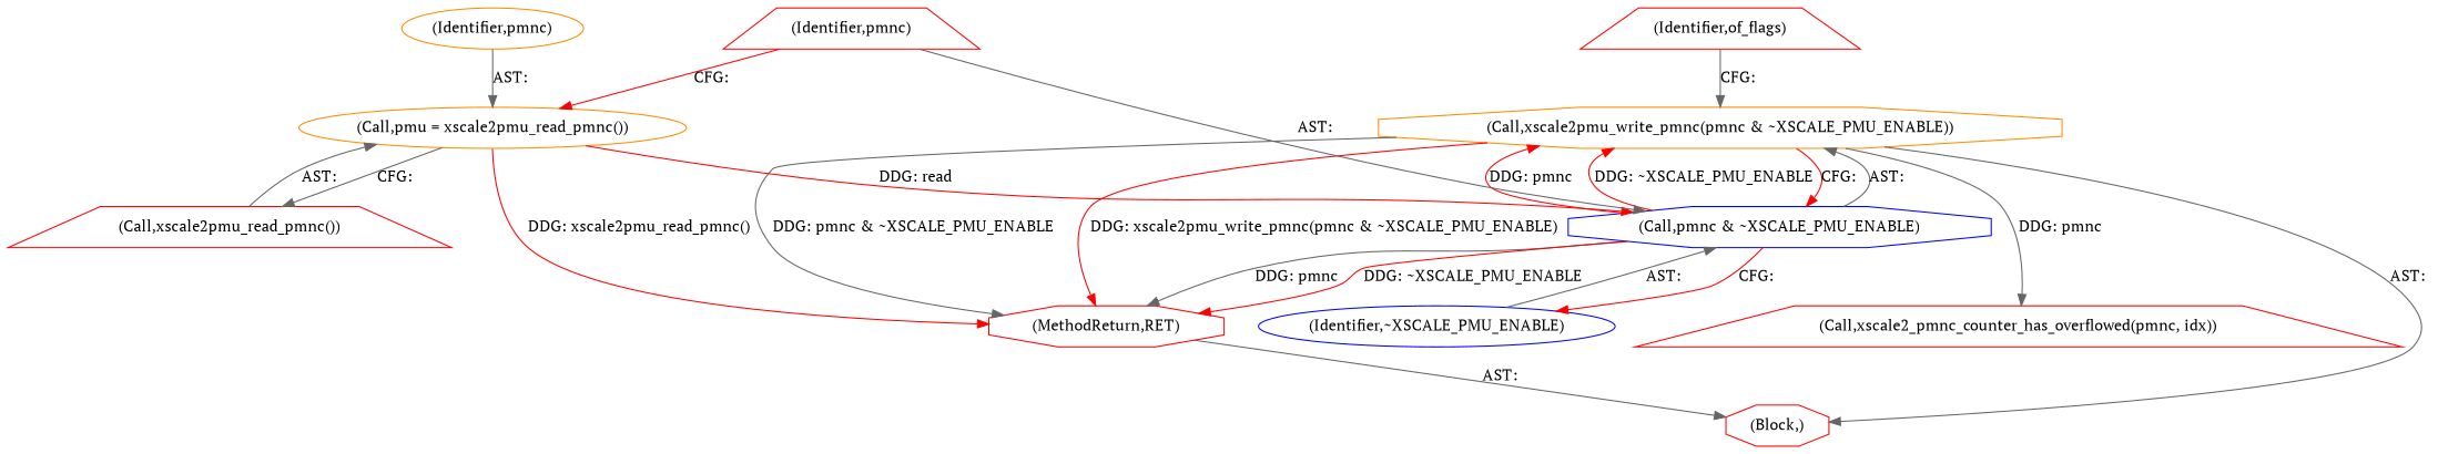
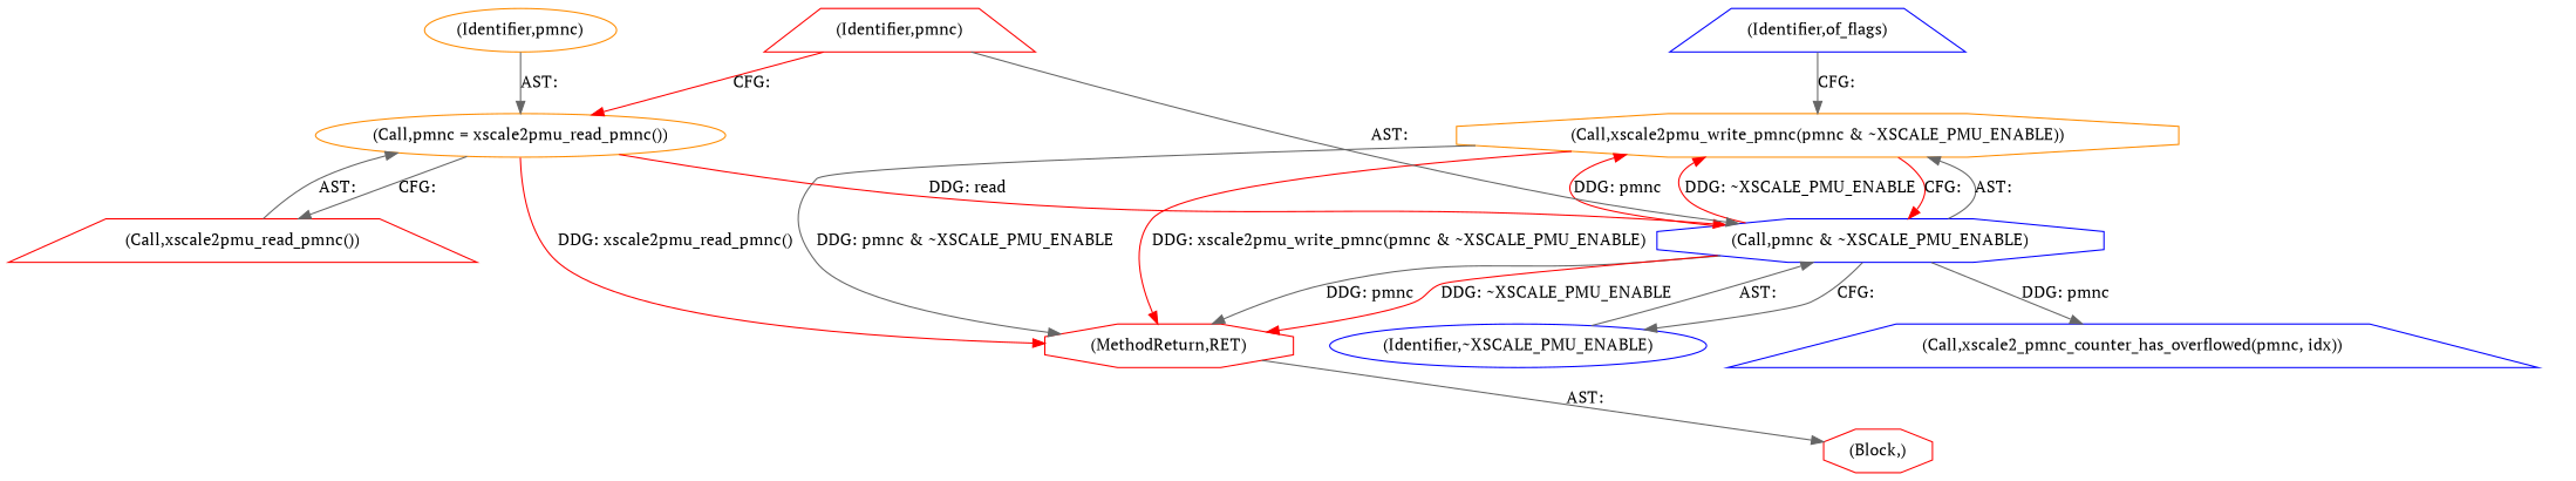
  digraph {
    fontname="PT Serif"
    node [color=red fontname="PT Serif" shape=octagon]
    edge [color=gray40 fontname="PT Serif"]
    n1 [color=darkorange label="(Call,xscale2pmu_write_pmnc(pmnc & ~XSCALE_PMU_ENABLE))"]
    n2 [color=blue label="(Call,pmnc & ~XSCALE_PMU_ENABLE)"]
    n3 [label="(Block,)"]
    n4 [label="(MethodReturn,RET)"]
-   n5 [label="(Call,xscale2_pmnc_counter_has_overflowed(pmnc, idx))" shape=trapezium]
+   n5 [color=blue label="(Call,xscale2_pmnc_counter_has_overflowed(pmnc, idx))" shape=trapezium]
    n6 [color=blue label="(Identifier,~XSCALE_PMU_ENABLE)" shape=ellipse]
-   n7 [color=darkorange label="(Call,pmu = xscale2pmu_read_pmnc())" shape=ellipse]
+   n7 [color=darkorange label="(Call,pmnc = xscale2pmu_read_pmnc())" shape=ellipse]
    n8 [label="(Call,xscale2pmu_read_pmnc())" shape=trapezium]
-   n9 [label="(Identifier,of_flags)" shape=trapezium]
+   n9 [color=blue label="(Identifier,of_flags)" shape=trapezium]
    n10 [label="(Identifier,pmnc)" shape=trapezium]
    n11 [color=darkorange label="(Identifier,pmnc)" shape=ellipse]
    n1 -> n2 [color=red label="CFG: "]
-   n1 -> n3 [label="AST: "]
    n1 -> n4 [label="DDG: pmnc & ~XSCALE_PMU_ENABLE"]
    n1 -> n4 [color=red label="DDG: xscale2pmu_write_pmnc(pmnc & ~XSCALE_PMU_ENABLE)"]
    n2 -> n1 [label="AST: "]
    n2 -> n1 [color=red label="DDG: pmnc"]
    n2 -> n1 [color=red label="DDG: ~XSCALE_PMU_ENABLE"]
    n2 -> n4 [label="DDG: pmnc"]
    n2 -> n4 [color=red label="DDG: ~XSCALE_PMU_ENABLE"]
-   n1 -> n5 [label="DDG: pmnc"]
-   n2 -> n6 [color=red label="CFG: "]
+   n2 -> n5 [label="DDG: pmnc"]
+   n2 -> n6 [label="CFG: "]
    n4 -> n3 [label="AST: "]
    n6 -> n2 [label="AST: "]
    n7 -> n2 [color=red label="DDG: read"]
    n7 -> n4 [color=red label="DDG: xscale2pmu_read_pmnc()"]
    n7 -> n8 [label="CFG: "]
    n8 -> n7 [label="AST: "]
    n9 -> n1 [label="CFG: "]
    n10 -> n2 [label="AST: "]
    n10 -> n7 [color=red label="CFG: "]
    n11 -> n7 [label="AST: "]
  }
